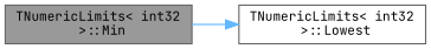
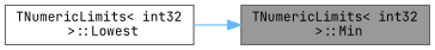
  digraph {
    rankdir=RL
    fontname="JetBrains Mono"
    node [fontname="JetBrains Mono" fontsize=10 shape=box style=filled]
    n1 [color=gray40 fillcolor=grey60 fontcolor=black height=0.2 label="TNumericLimits\< int32\l \>::Min" width=0.4]
    n2 [color=grey40 fillcolor=white height=0.2 label="TNumericLimits\< int32\l \>::Lowest" width=0.4]
-   n2 -> n1 [color=steelblue1 dir=back fontname="JetBrains Mono" fontsize=10 labelfontname=Helvetica labelfontsize=10 style=solid]
+   n1 -> n2 [color=steelblue1 dir=back fontname="JetBrains Mono" fontsize=10 labelfontname=Helvetica labelfontsize=10 style=solid]
  }
